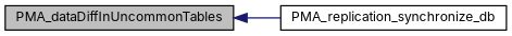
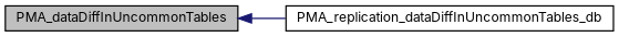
  digraph {
    rankdir=LR
    fontname=Inter
    node [color=black fontname=Inter fontsize=10 shape=record style=filled]
    n1 [fillcolor=grey75 fontcolor=black height=0.2 label=PMA_dataDiffInUncommonTables width=0.4]
-   n2 [fillcolor=white height=0.2 label=PMA_replication_synchronize_db width=0.4]
+   n2 [fillcolor=white height=0.2 label=PMA_replication_dataDiffInUncommonTables_db width=0.4]
    n1 -> n2 [color=midnightblue dir=back fontname=Inter fontsize=10 labelfontname=Helvetica labelfontsize=10 style=solid]
  }
